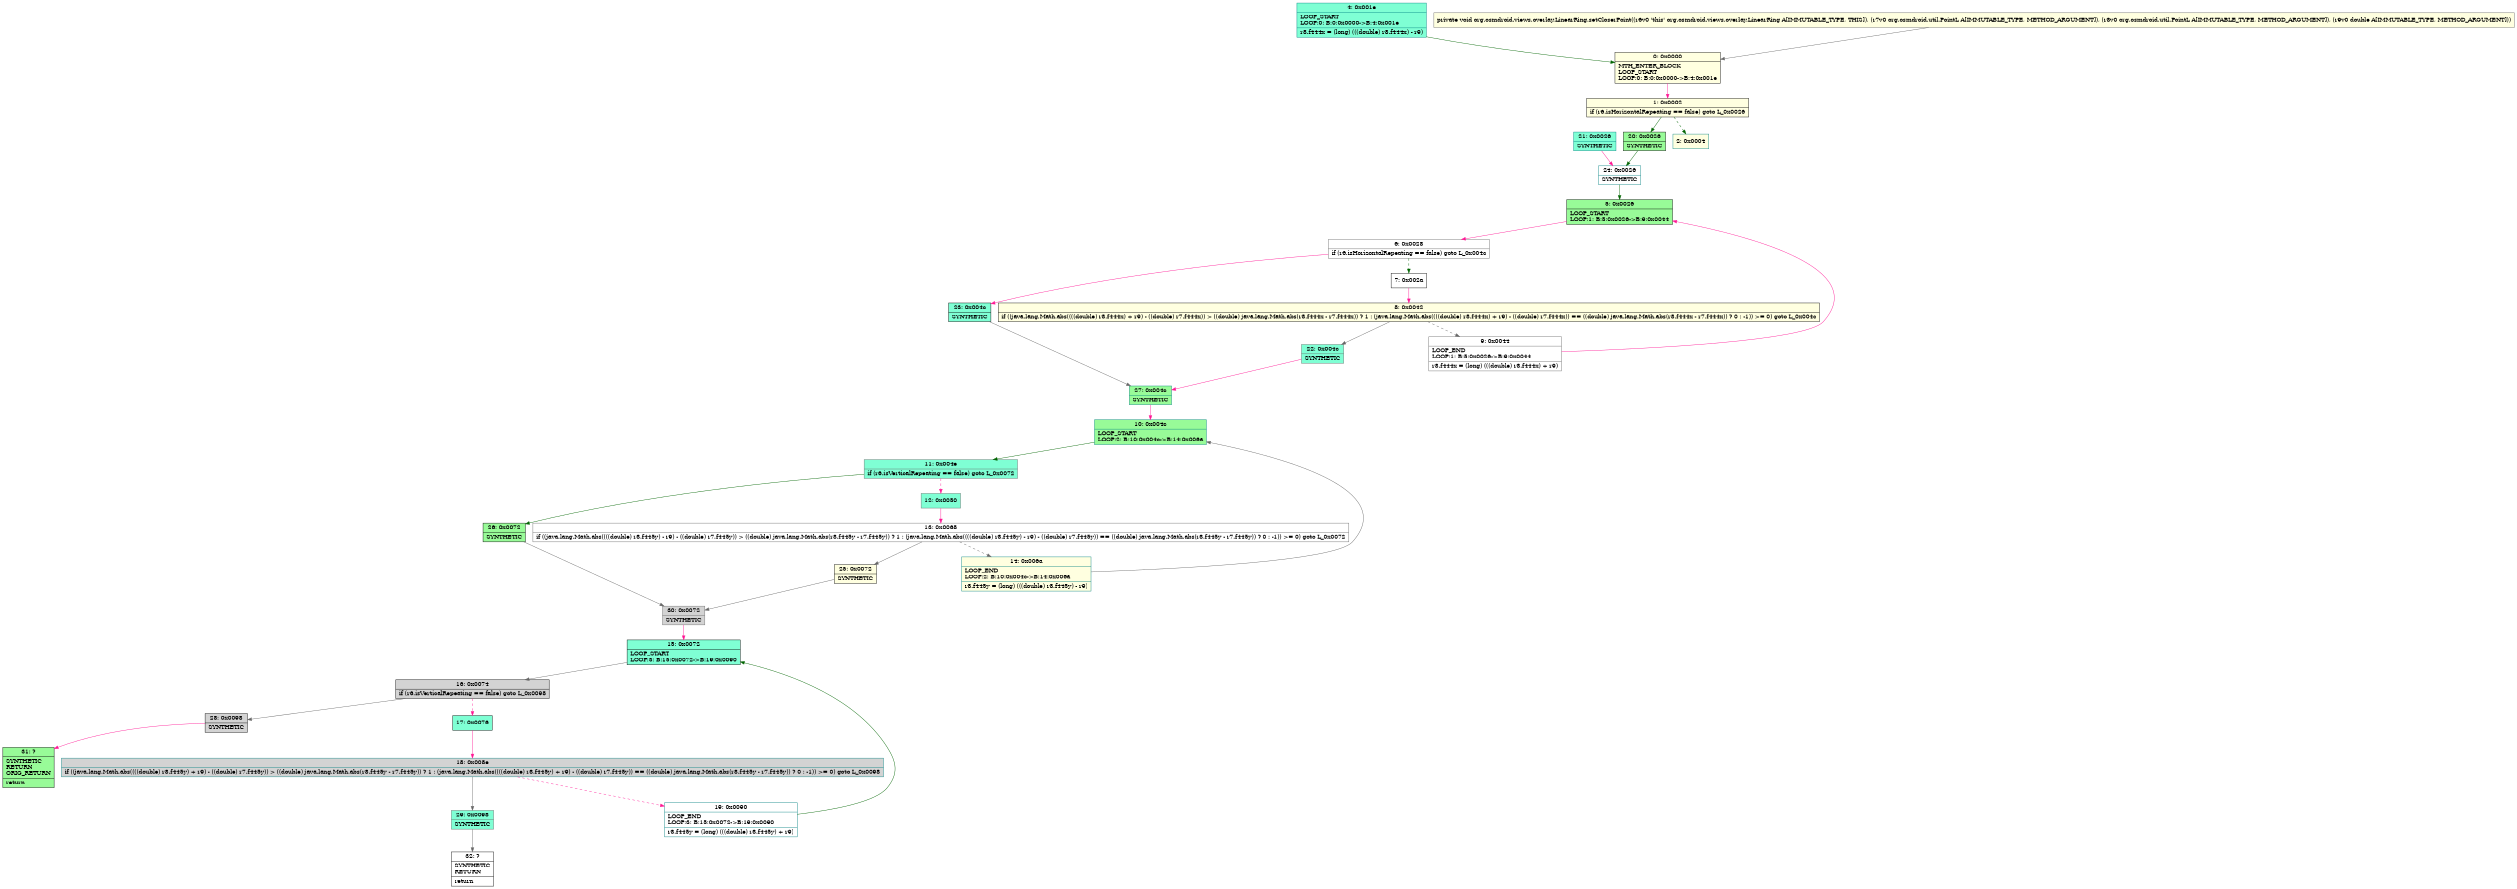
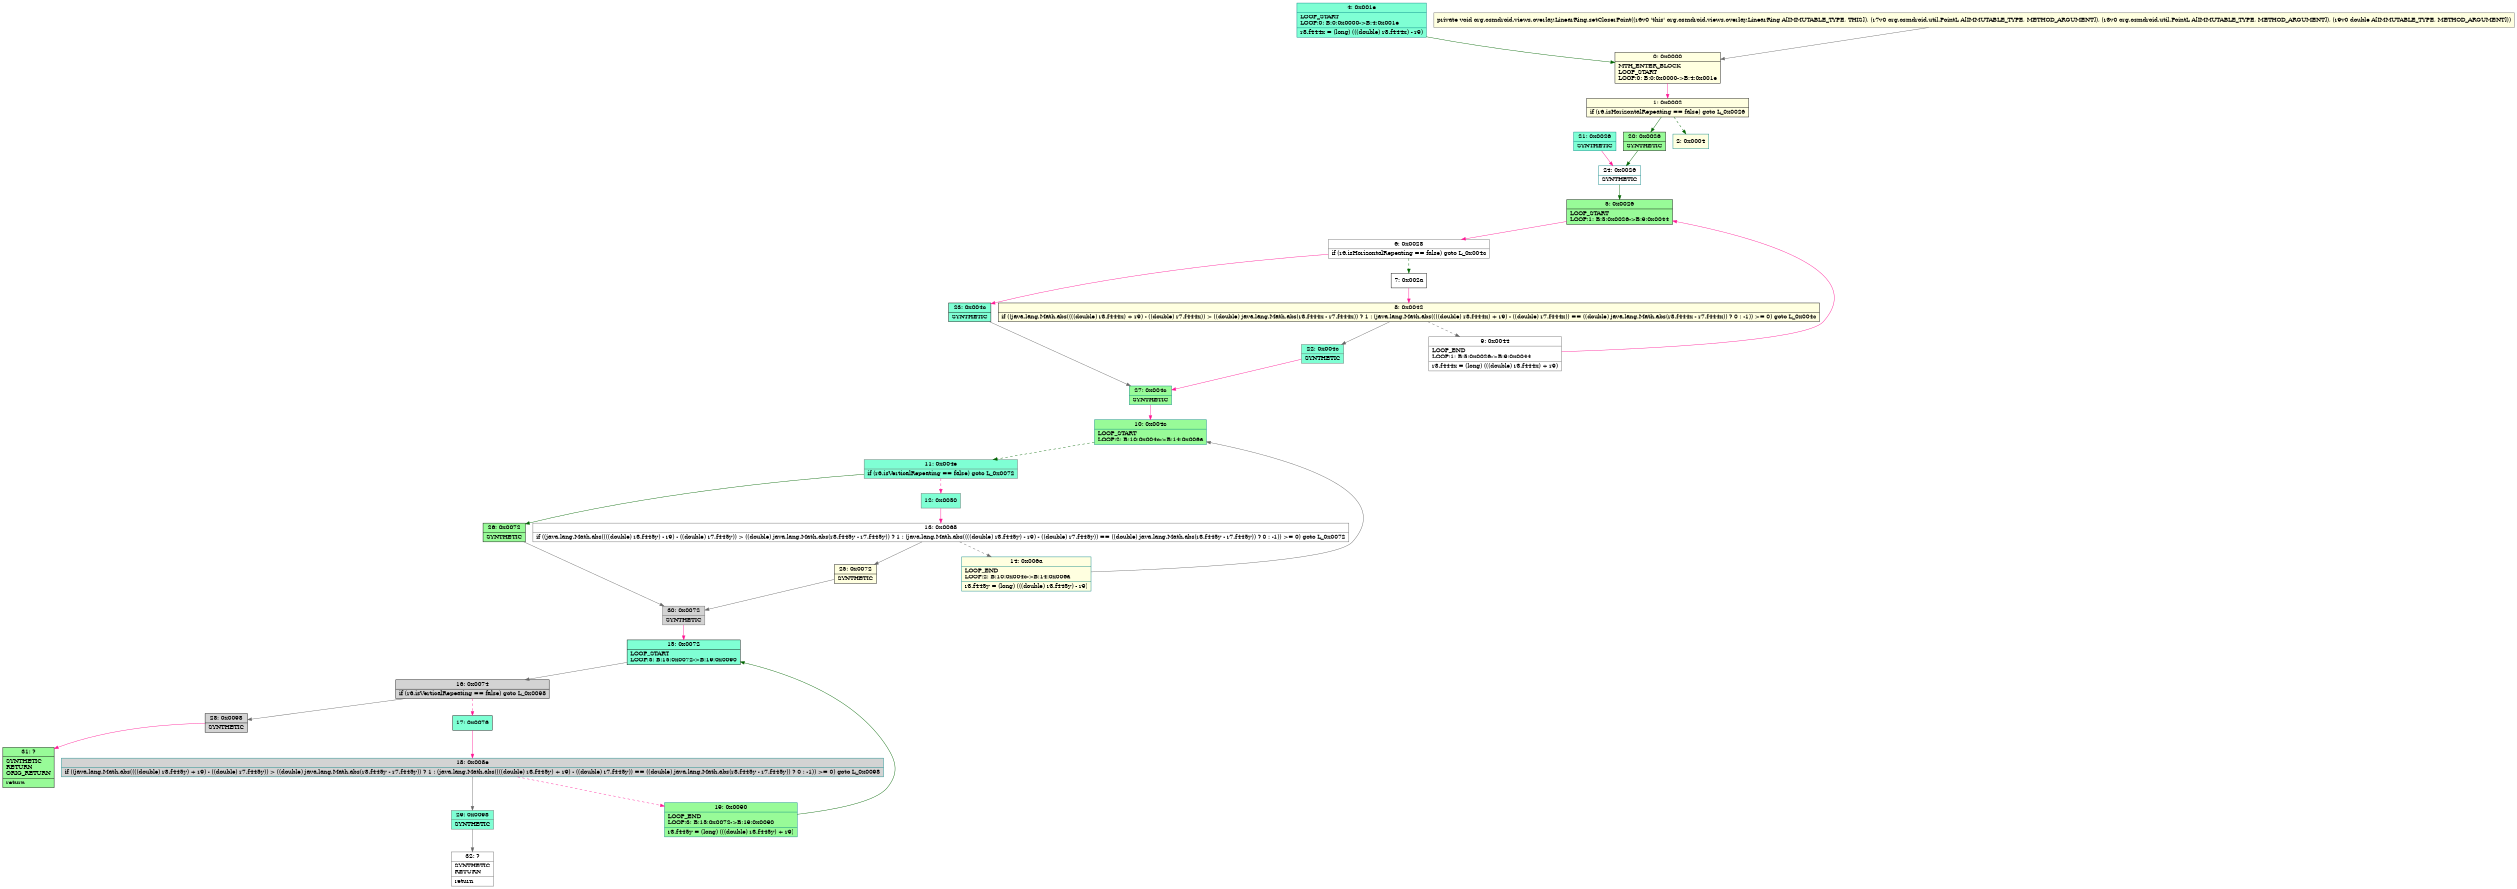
  digraph {
    node [color=black fillcolor=aquamarine shape=record style=filled]
    edge [color=deeppink]
    n1 [fillcolor=lightyellow label="{0\:\ 0x0000|MTH_ENTER_BLOCK\lLOOP_START\lLOOP:0: B:0:0x0000\-\>B:4:0x001e\l}"]
    n2 [fillcolor=lightyellow label="{1\:\ 0x0002|if (r6.isHorizontalRepeating == false) goto L_0x0026\l}"]
    n3 [color=teal fillcolor=lightyellow label="{2\:\ 0x0004}"]
    n4 [fillcolor=palegreen label="{20\:\ 0x0026|SYNTHETIC\l}"]
    n5 [color=teal fillcolor=white label="{24\:\ 0x0026|SYNTHETIC\l}"]
    n6 [color=teal label="{4\:\ 0x001e|LOOP_START\lLOOP:0: B:0:0x0000\-\>B:4:0x001e\l|r8.f444x = (long) (((double) r8.f444x) \- r9)\l}"]
    n7 [color=teal label="{21\:\ 0x0026|SYNTHETIC\l}"]
    n8 [fillcolor=palegreen label="{5\:\ 0x0026|LOOP_START\lLOOP:1: B:5:0x0026\-\>B:9:0x0044\l}"]
    n9 [color=gray40 fillcolor=white label="{6\:\ 0x0028|if (r6.isHorizontalRepeating == false) goto L_0x004c\l}"]
    n10 [fillcolor=white label="{7\:\ 0x002a}"]
    n11 [label="{23\:\ 0x004c|SYNTHETIC\l}"]
    n12 [fillcolor=lightyellow label="{8\:\ 0x0042|if ((java.lang.Math.abs((((double) r8.f444x) + r9) \- ((double) r7.f444x)) \> ((double) java.lang.Math.abs(r8.f444x \- r7.f444x)) ? 1 : (java.lang.Math.abs((((double) r8.f444x) + r9) \- ((double) r7.f444x)) == ((double) java.lang.Math.abs(r8.f444x \- r7.f444x)) ? 0 : \-1)) \>= 0) goto L_0x004c\l}"]
    n13 [color=teal fillcolor=palegreen label="{27\:\ 0x004c|SYNTHETIC\l}"]
    n14 [color=gray40 fillcolor=white label="{9\:\ 0x0044|LOOP_END\lLOOP:1: B:5:0x0026\-\>B:9:0x0044\l|r8.f444x = (long) (((double) r8.f444x) + r9)\l}"]
    n15 [color=gray40 label="{22\:\ 0x004c|SYNTHETIC\l}"]
    n16 [color=teal fillcolor=palegreen label="{10\:\ 0x004c|LOOP_START\lLOOP:2: B:10:0x004c\-\>B:14:0x006a\l}"]
    n17 [color=gray40 label="{11\:\ 0x004e|if (r6.isVerticalRepeating == false) goto L_0x0072\l}"]
    n18 [color=gray40 label="{12\:\ 0x0050}"]
    n19 [fillcolor=palegreen label="{26\:\ 0x0072|SYNTHETIC\l}"]
    n20 [color=gray40 fillcolor=white label="{13\:\ 0x0068|if ((java.lang.Math.abs((((double) r8.f445y) \- r9) \- ((double) r7.f445y)) \> ((double) java.lang.Math.abs(r8.f445y \- r7.f445y)) ? 1 : (java.lang.Math.abs((((double) r8.f445y) \- r9) \- ((double) r7.f445y)) == ((double) java.lang.Math.abs(r8.f445y \- r7.f445y)) ? 0 : \-1)) \>= 0) goto L_0x0072\l}"]
    n21 [color=gray40 fillcolor=lightgrey label="{30\:\ 0x0072|SYNTHETIC\l}"]
    n22 [color=teal fillcolor=lightyellow label="{14\:\ 0x006a|LOOP_END\lLOOP:2: B:10:0x004c\-\>B:14:0x006a\l|r8.f445y = (long) (((double) r8.f445y) \- r9)\l}"]
    n23 [fillcolor=lightyellow label="{25\:\ 0x0072|SYNTHETIC\l}"]
    n24 [label="{15\:\ 0x0072|LOOP_START\lLOOP:3: B:15:0x0072\-\>B:19:0x0090\l}"]
    n25 [fillcolor=lightgrey label="{16\:\ 0x0074|if (r6.isVerticalRepeating == false) goto L_0x0098\l}"]
    n26 [label="{17\:\ 0x0076}"]
    n27 [fillcolor=lightgrey label="{28\:\ 0x0098|SYNTHETIC\l}"]
    n28 [color=teal fillcolor=lightgrey label="{18\:\ 0x008e|if ((java.lang.Math.abs((((double) r8.f445y) + r9) \- ((double) r7.f445y)) \> ((double) java.lang.Math.abs(r8.f445y \- r7.f445y)) ? 1 : (java.lang.Math.abs((((double) r8.f445y) + r9) \- ((double) r7.f445y)) == ((double) java.lang.Math.abs(r8.f445y \- r7.f445y)) ? 0 : \-1)) \>= 0) goto L_0x0098\l}"]
    n29 [fillcolor=palegreen label="{31\:\ ?|SYNTHETIC\lRETURN\lORIG_RETURN\l|return\l}"]
-   n30 [color=teal fillcolor=white label="{19\:\ 0x0090|LOOP_END\lLOOP:3: B:15:0x0072\-\>B:19:0x0090\l|r8.f445y = (long) (((double) r8.f445y) + r9)\l}"]
+   n30 [color=teal fillcolor=palegreen label="{19\:\ 0x0090|LOOP_END\lLOOP:3: B:15:0x0072\-\>B:19:0x0090\l|r8.f445y = (long) (((double) r8.f445y) + r9)\l}"]
    n31 [color=gray40 label="{29\:\ 0x0098|SYNTHETIC\l}"]
-   n32 [fillcolor=white label="{32\:\ ?|SYNTHETIC\lRETURN\l|return\l}"]
+   n32 [color=gray40 fillcolor=white label="{32\:\ ?|SYNTHETIC\lRETURN\l|return\l}"]
    n33 [color=gray40 fillcolor=lightyellow label="{private void org.osmdroid.views.overlay.LinearRing.setCloserPoint((r6v0 'this' org.osmdroid.views.overlay.LinearRing A[IMMUTABLE_TYPE, THIS]), (r7v0 org.osmdroid.util.PointL A[IMMUTABLE_TYPE, METHOD_ARGUMENT]), (r8v0 org.osmdroid.util.PointL A[IMMUTABLE_TYPE, METHOD_ARGUMENT]), (r9v0 double A[IMMUTABLE_TYPE, METHOD_ARGUMENT])) }"]
    n1 -> n2
    n2 -> n3 [color=darkgreen style=dashed]
    n2 -> n4 [color=darkgreen]
    n4 -> n5 [color=darkgreen]
    n5 -> n8 [color=darkgreen]
    n6 -> n1 [color=darkgreen]
    n7 -> n5
    n8 -> n9
    n9 -> n10 [color=darkgreen style=dashed]
    n9 -> n11
    n10 -> n12
    n11 -> n13 [color=gray40]
    n12 -> n14 [color=gray40 style=dashed]
    n12 -> n15 [color=gray40]
    n13 -> n16
    n14 -> n8
    n15 -> n13
-   n16 -> n17 [color=darkgreen]
+   n16 -> n17 [color=darkgreen style=dashed]
    n17 -> n18 [style=dashed]
    n17 -> n19 [color=darkgreen]
    n18 -> n20
    n19 -> n21 [color=gray40]
    n20 -> n22 [color=gray40 style=dashed]
    n20 -> n23 [color=gray40]
    n21 -> n24
    n22 -> n16 [color=gray40]
    n23 -> n21 [color=gray40]
    n24 -> n25 [color=gray40]
    n25 -> n26 [style=dashed]
    n25 -> n27 [color=gray40]
    n26 -> n28
    n27 -> n29
    n28 -> n30 [style=dashed]
    n28 -> n31 [color=gray40]
    n30 -> n24 [color=darkgreen]
    n31 -> n32 [color=gray40]
    n33 -> n1 [color=gray40]
  }
